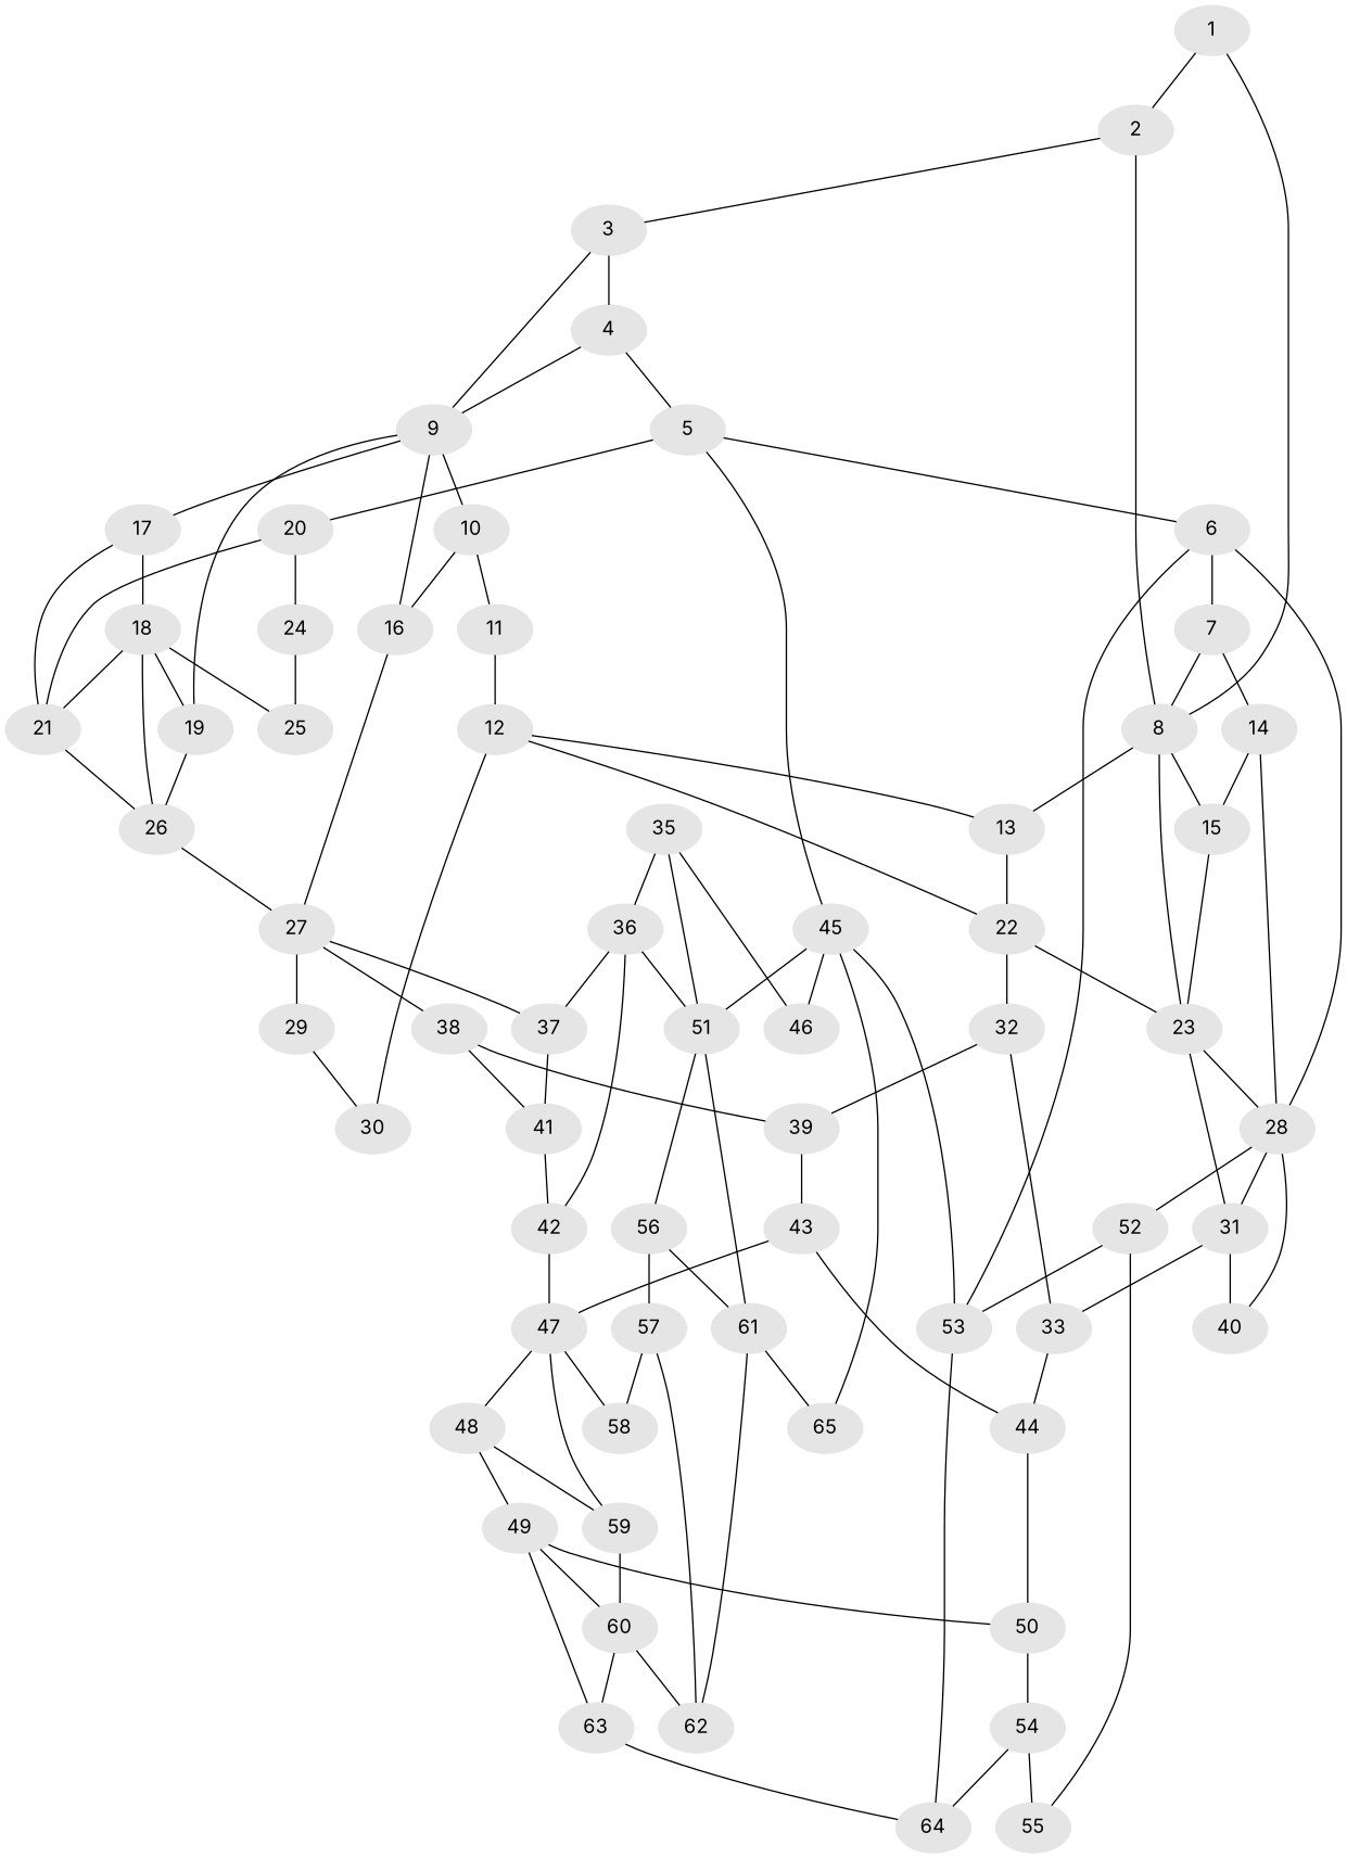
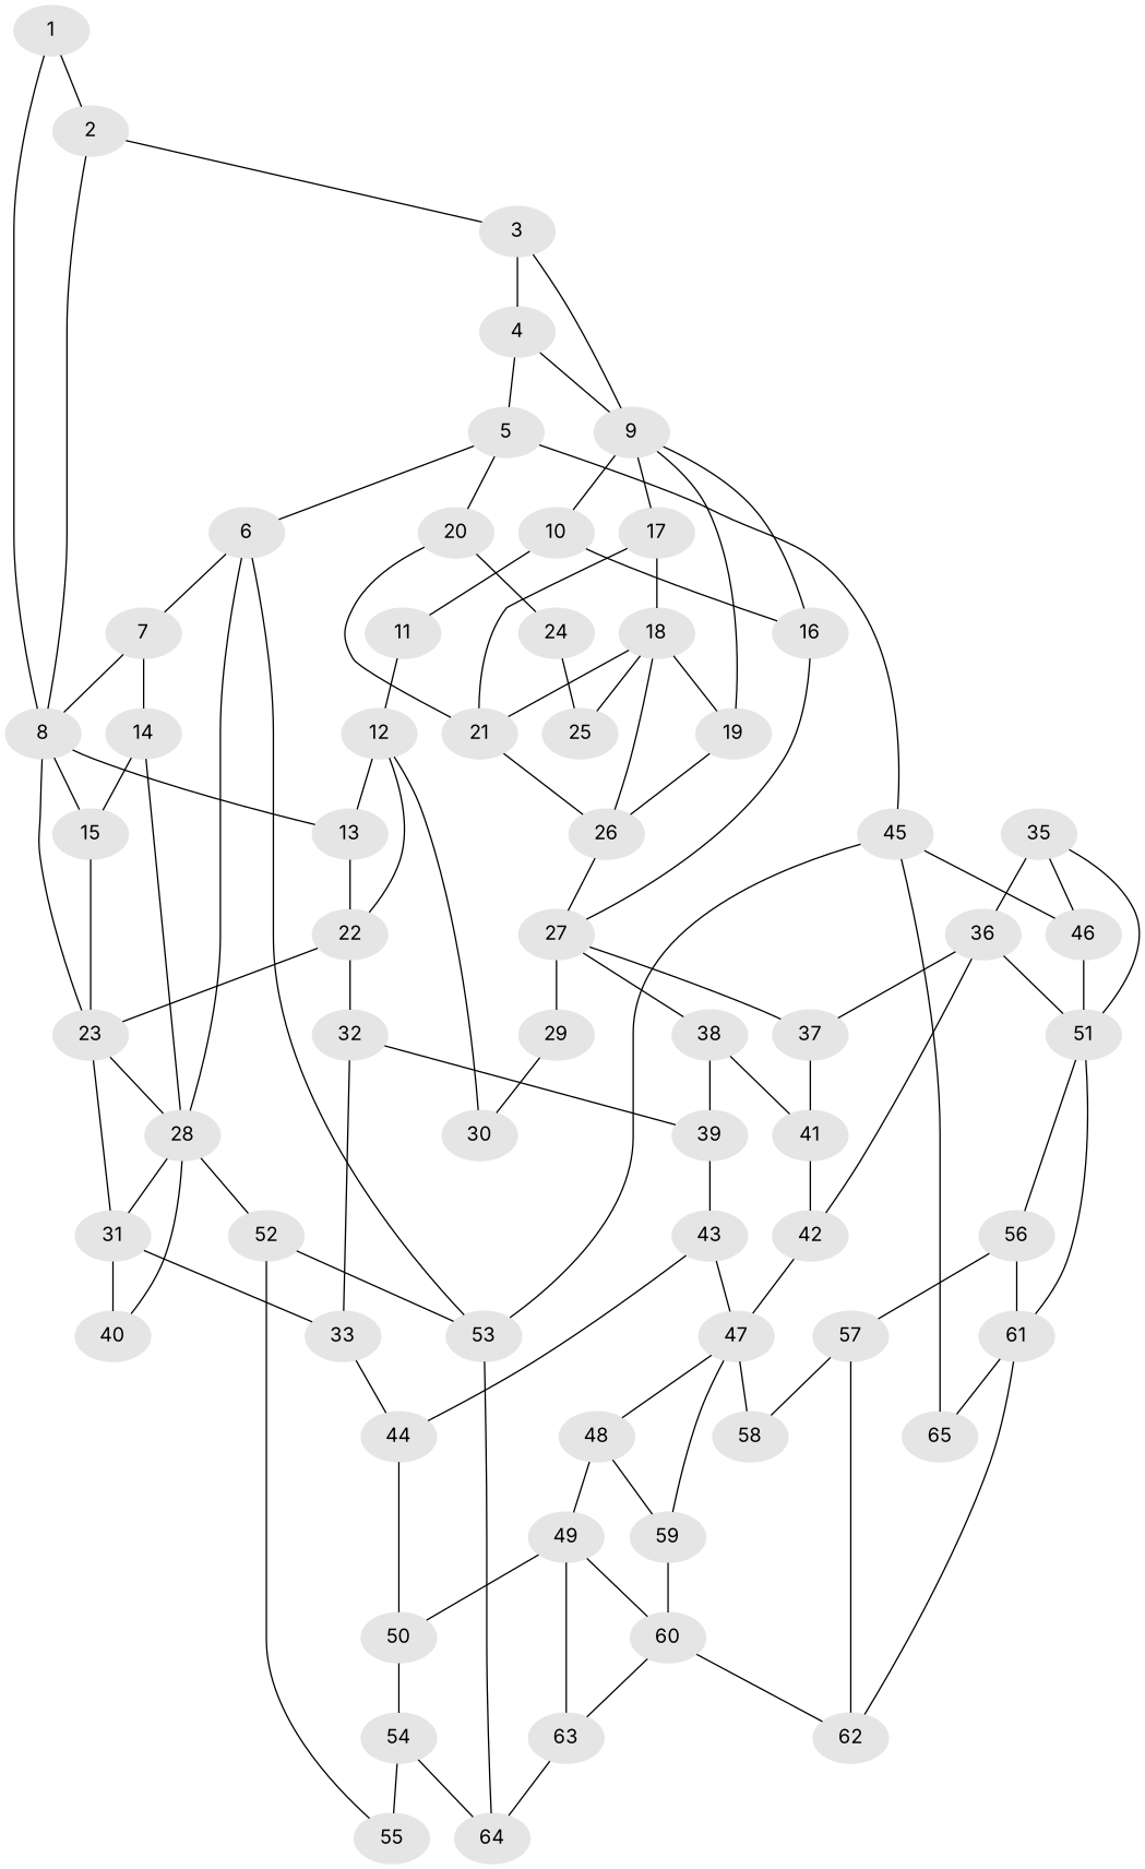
  graph {
    fontname=Inter
    node [color=gray90 fontname=Inter style=filled]
    edge [fontname=Inter weight=1.0]
    1
    2
    8
    3
    13
    15
    23
    4
    9
    5
    10
    16
    17
    19
    6
    20
    45
    7
    28
    53
    21
    24
    46
    65
    14
    31
    40
    52
    64
    22
    11
    27
    18
    26
    12
    30
    32
    29
    37
    38
    25
    33
    39
    41
    55
    44
    43
    50
    35
    36
    51
    42
    56
    61
    47
    48
    58
    59
    54
    49
    60
    63
    62
    57
    1 -- 2
    1 -- 8
    2 -- 8
    2 -- 3
    8 -- 13
    8 -- 15
    8 -- 23
    3 -- 4
    3 -- 9
    13 -- 22
    15 -- 23
    23 -- 28
    23 -- 31
    4 -- 9
    4 -- 5
    9 -- 10
    9 -- 16
    9 -- 17
    9 -- 19
    5 -- 6
    5 -- 20
    5 -- 45
    10 -- 16
    10 -- 11
    16 -- 27
    17 -- 21
    17 -- 18 [weight=2.0]
    19 -- 26
    6 -- 7
    6 -- 28
    6 -- 53
    20 -- 21
    20 -- 24
    45 -- 53
    45 -- 46
    45 -- 65
    7 -- 8
    7 -- 14 [weight=2.0]
    28 -- 31
    28 -- 40
    28 -- 52
    53 -- 64
    21 -- 26
    24 -- 25 [weight=2.0]
-   45 -- 51
+   46 -- 51
    14 -- 15
    14 -- 28
    31 -- 40 [weight=2.0]
    31 -- 33 [weight=2.0]
    52 -- 53
    52 -- 55
    22 -- 23 [weight=2.0]
    22 -- 32
    11 -- 12 [weight=2.0]
    27 -- 29 [weight=2.0]
    27 -- 37
    27 -- 38
    18 -- 19
    18 -- 21
    18 -- 26
    18 -- 25
    26 -- 27
    12 -- 13
    12 -- 22
    12 -- 30 [weight=2.0]
    32 -- 33
    32 -- 39
    29 -- 30
    37 -- 41
    38 -- 39
    38 -- 41
    33 -- 44 [weight=2.0]
    39 -- 43
    41 -- 42
    44 -- 50 [weight=2.0]
    43 -- 44
    43 -- 47
    50 -- 54 [weight=2.0]
    35 -- 46
    35 -- 36 [weight=2.0]
    35 -- 51
    36 -- 37
    36 -- 51
    36 -- 42
    51 -- 56
    51 -- 61
    42 -- 47
    56 -- 61
    56 -- 57
    61 -- 65 [weight=2.0]
    61 -- 62 [weight=2.0]
    47 -- 48
    47 -- 58 [weight=2.0]
    47 -- 59
    48 -- 59
    48 -- 49
    59 -- 60
    54 -- 64
    54 -- 55 [weight=2.0]
    49 -- 50 [weight=2.0]
    49 -- 60
    49 -- 63
    60 -- 63
    60 -- 62 [weight=2.0]
    63 -- 64
    57 -- 58
    57 -- 62 [weight=2.0]
  }
